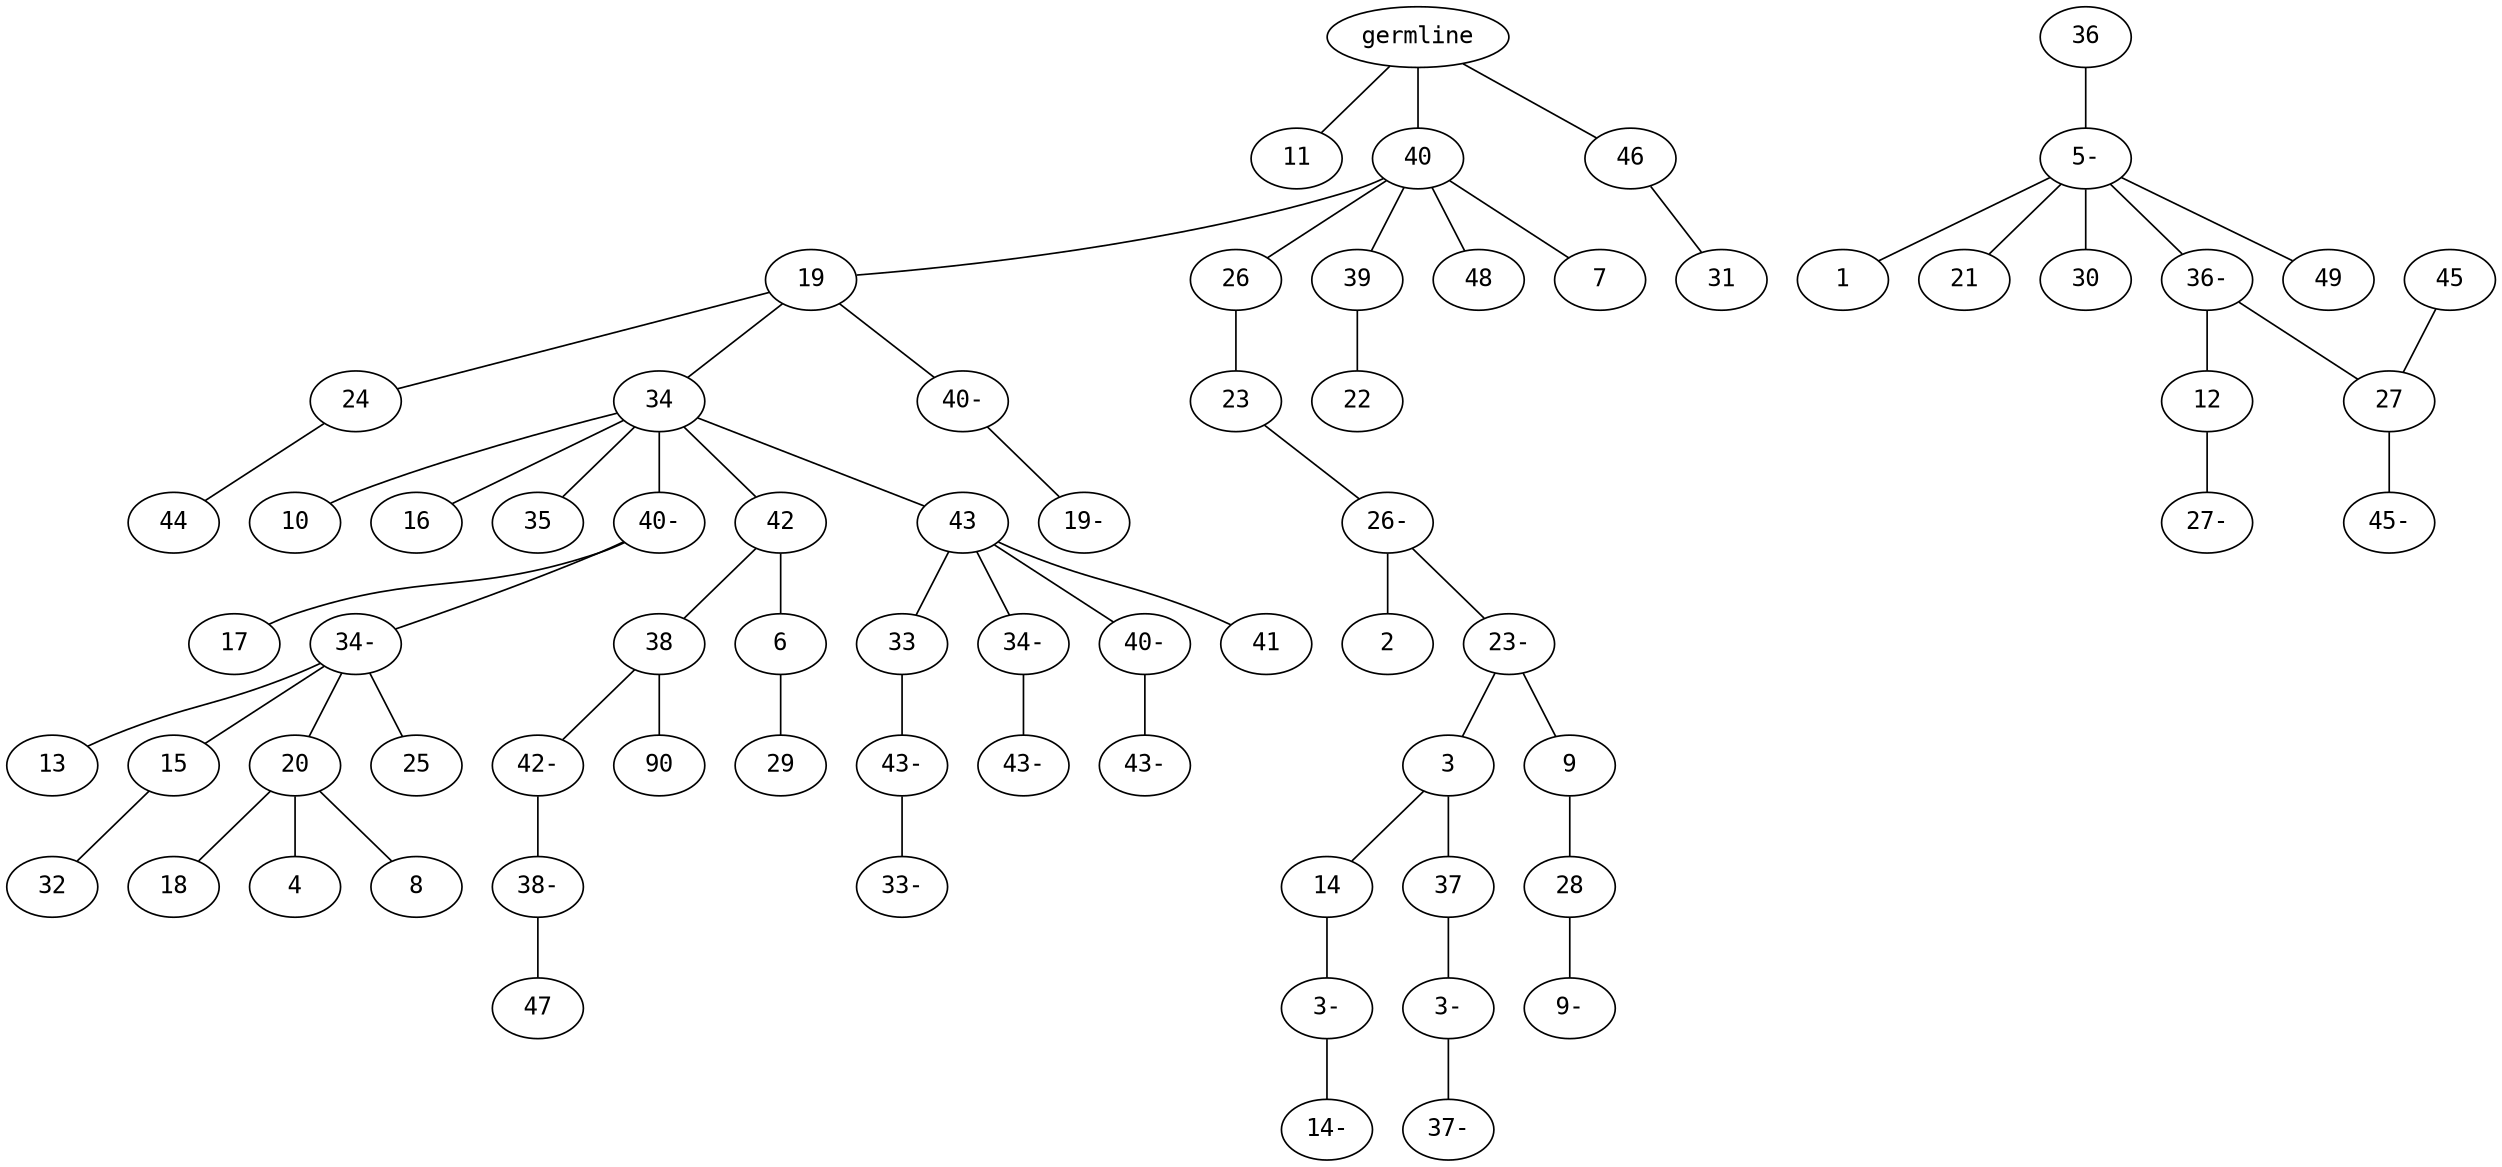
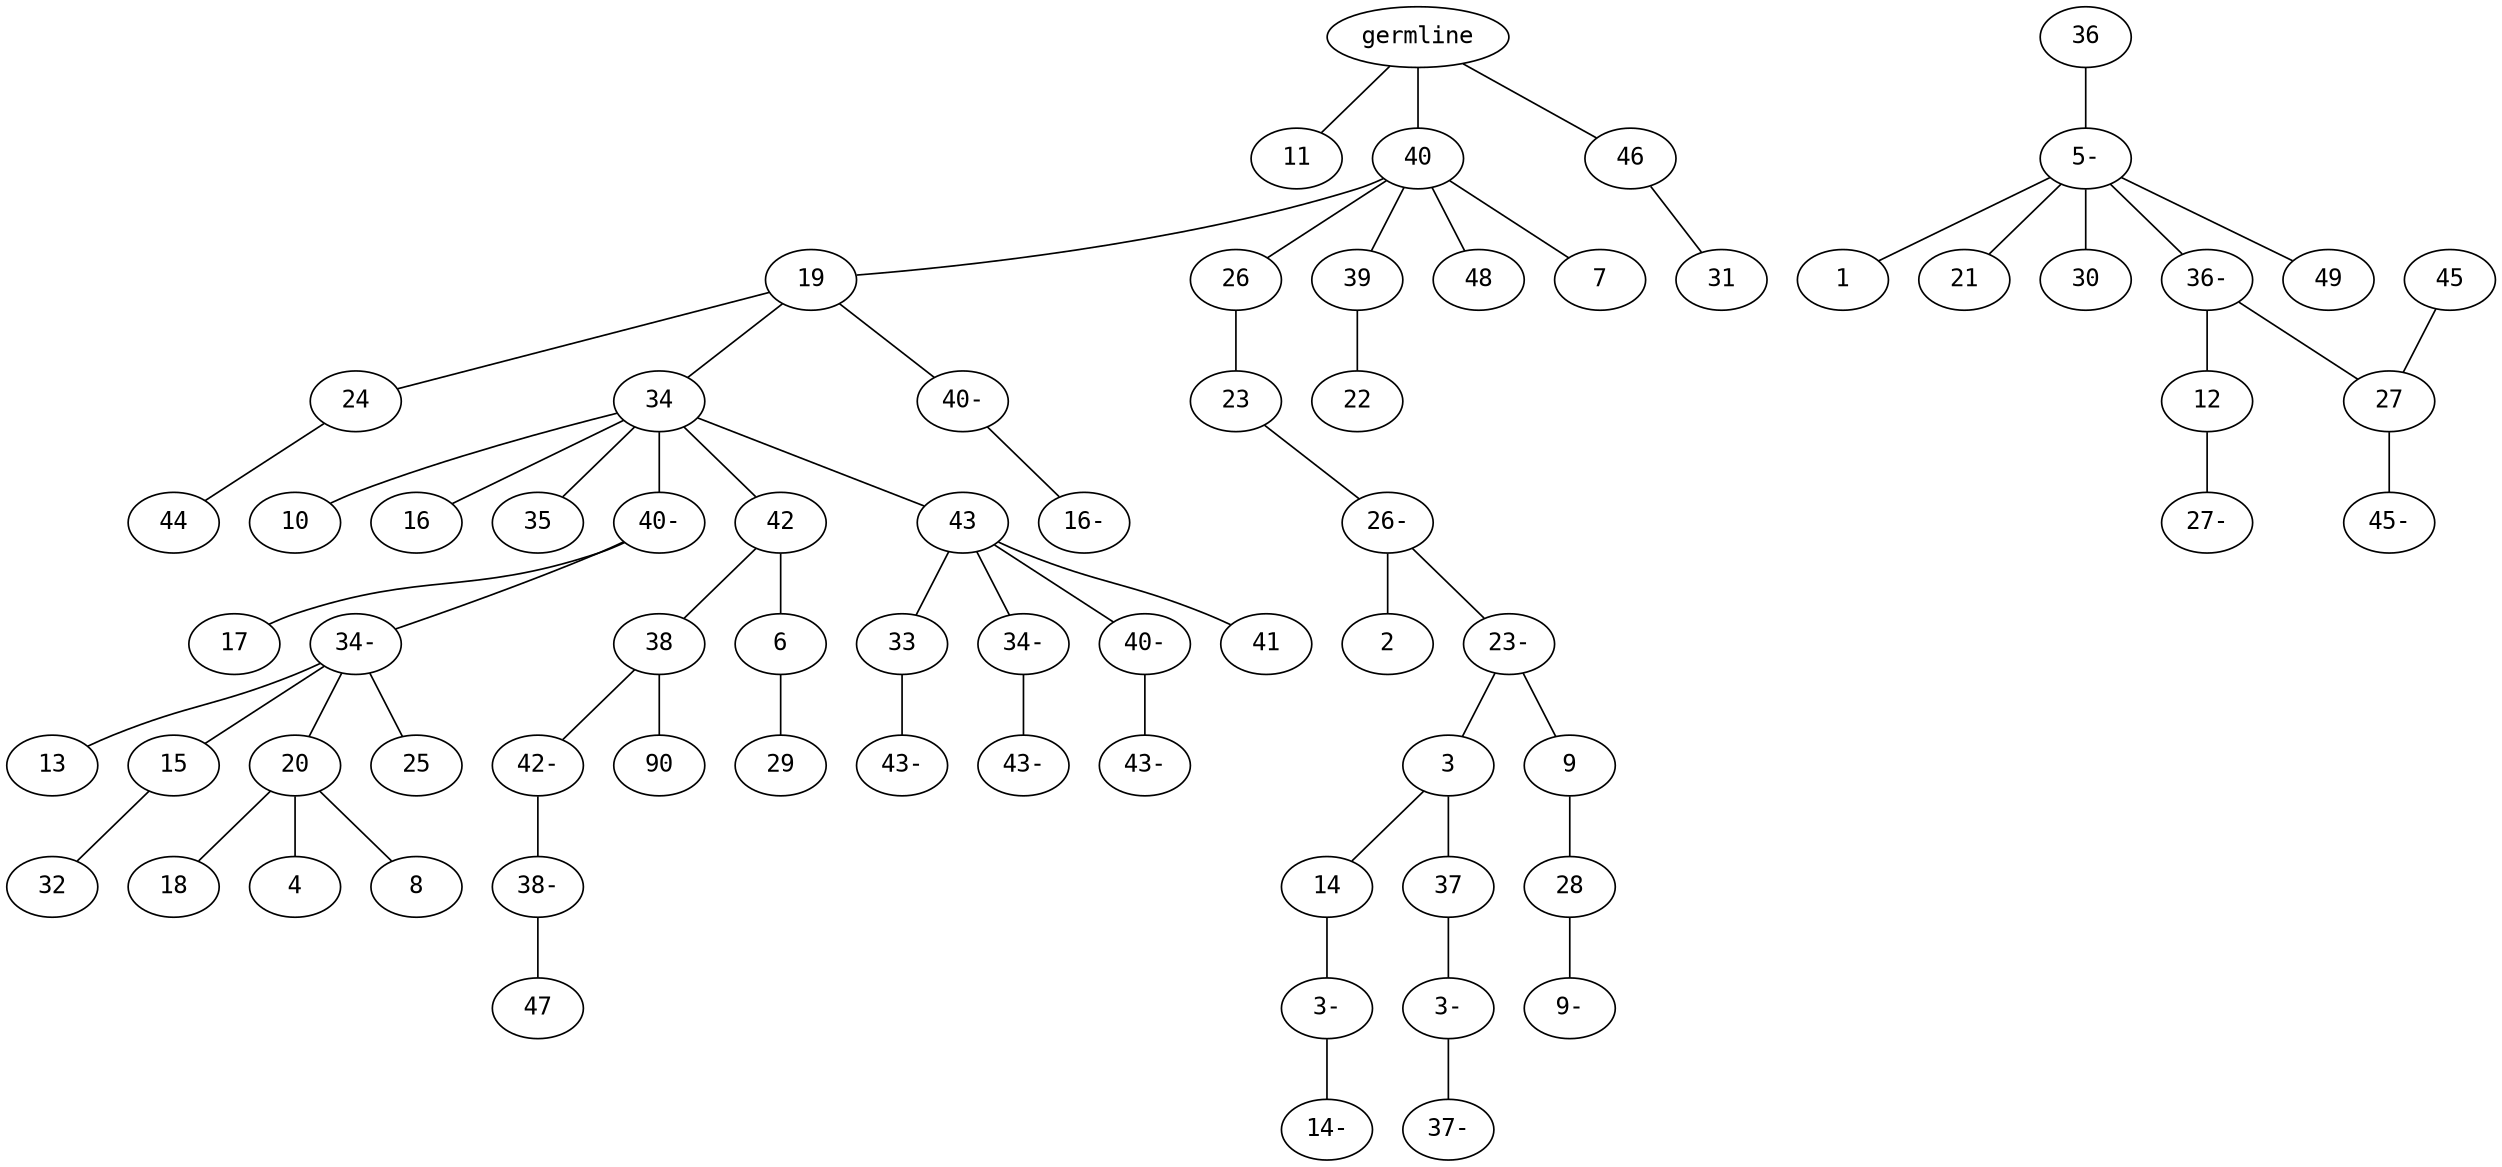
  graph {
    fontname="DejaVu Sans Mono"
    node [fontname="DejaVu Sans Mono"]
    edge [fontname="DejaVu Sans Mono"]
    n1 [label=germline]
    n2 [label=11]
    n3 [label=40]
    n4 [label=46]
    n5 [label=19]
    n6 [label=26]
    n7 [label=39]
    n8 [label=48]
    n9 [label=7]
    n10 [label=31]
    n11 [label=24]
    n12 [label=34]
    n13 [label="40-"]
    n14 [label=23]
    n15 [label=22]
    n16 [label=44]
    n17 [label=10]
    n18 [label=16]
    n19 [label=35]
    n20 [label="40-"]
    n21 [label=42]
    n22 [label=43]
-   n23 [label="19-"]
+   n23 [label="16-"]
    n24 [label=17]
    n25 [label="34-"]
    n26 [label=38]
    n27 [label=6]
    n28 [label=33]
    n29 [label="34-"]
    n30 [label="40-"]
    n31 [label=41]
    n32 [label=13]
    n33 [label=15]
    n34 [label=20]
    n35 [label=25]
    n36 [label=32]
    n37 [label=18]
    n38 [label=4]
    n39 [label=8]
    n40 [label="42-"]
    n41 [label=90]
    n42 [label=29]
    n43 [label="38-"]
    n44 [label=47]
    n45 [label="43-"]
    n46 [label="43-"]
    n47 [label="43-"]
-   n48 [label="33-"]
    n49 [label="26-"]
    n50 [label=2]
    n51 [label="23-"]
    n52 [label=3]
    n53 [label=9]
    n54 [label=14]
    n55 [label=37]
    n56 [label=28]
    n57 [label="3-"]
    n58 [label="3-"]
    n59 [label="14-"]
    n60 [label="37-"]
    n61 [label="9-"]
    n62 [label=36]
    n63 [label="5-"]
    n64 [label=1]
    n65 [label=21]
    n66 [label=30]
    n67 [label="36-"]
    n68 [label=49]
    n69 [label=12]
    n70 [label=27]
    n71 [label="27-"]
    n72 [label=45]
    n73 [label="45-"]
    n1 -- n2
    n1 -- n3
    n1 -- n4
    n3 -- n5
    n3 -- n6
    n3 -- n7
    n3 -- n8
    n3 -- n9
    n4 -- n10
    n5 -- n11
    n5 -- n12
    n5 -- n13
    n6 -- n14
    n7 -- n15
    n11 -- n16
    n12 -- n17
    n12 -- n18
    n12 -- n19
    n12 -- n20
    n12 -- n21
    n12 -- n22
    n13 -- n23
    n14 -- n49
    n20 -- n24
    n20 -- n25
    n21 -- n26
    n21 -- n27
    n22 -- n28
    n22 -- n29
    n22 -- n30
    n22 -- n31
    n25 -- n32
    n25 -- n33
    n25 -- n34
    n25 -- n35
    n26 -- n40
    n26 -- n41
    n27 -- n42
    n28 -- n45
    n29 -- n46
    n30 -- n47
    n33 -- n36
    n34 -- n37
    n34 -- n38
    n34 -- n39
    n40 -- n43
    n43 -- n44
-   n45 -- n48
    n49 -- n50
    n49 -- n51
    n51 -- n52
    n51 -- n53
    n52 -- n54
    n52 -- n55
    n53 -- n56
    n54 -- n57
    n55 -- n58
    n56 -- n61
    n57 -- n59
    n58 -- n60
    n62 -- n63
    n63 -- n64
    n63 -- n65
    n63 -- n66
    n63 -- n67
    n63 -- n68
    n67 -- n69
    n67 -- n70
    n69 -- n71
    n70 -- n73
    n72 -- n70
  }
